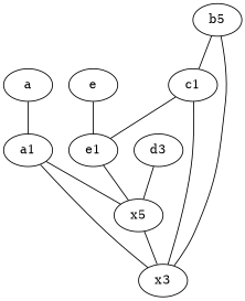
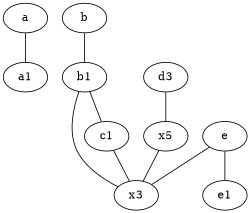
  graph {
    node [labelfontsize=50]
    a
    a1
    n3 [label=x5]
    n4 [label=x3]
-   b1 [label=b5]
+   b1
    c1
    e1
    e
    n9 [label=d3]
+   b
    a -- a1
-   a1 -- n3
-   a1 -- n4
+   e -- n4
    n3 -- n4
    b1 -- n4
    b1 -- c1
    c1 -- n4
-   c1 -- e1
-   e1 -- n3
    e -- e1
    n9 -- n3
+   b -- b1
  }
